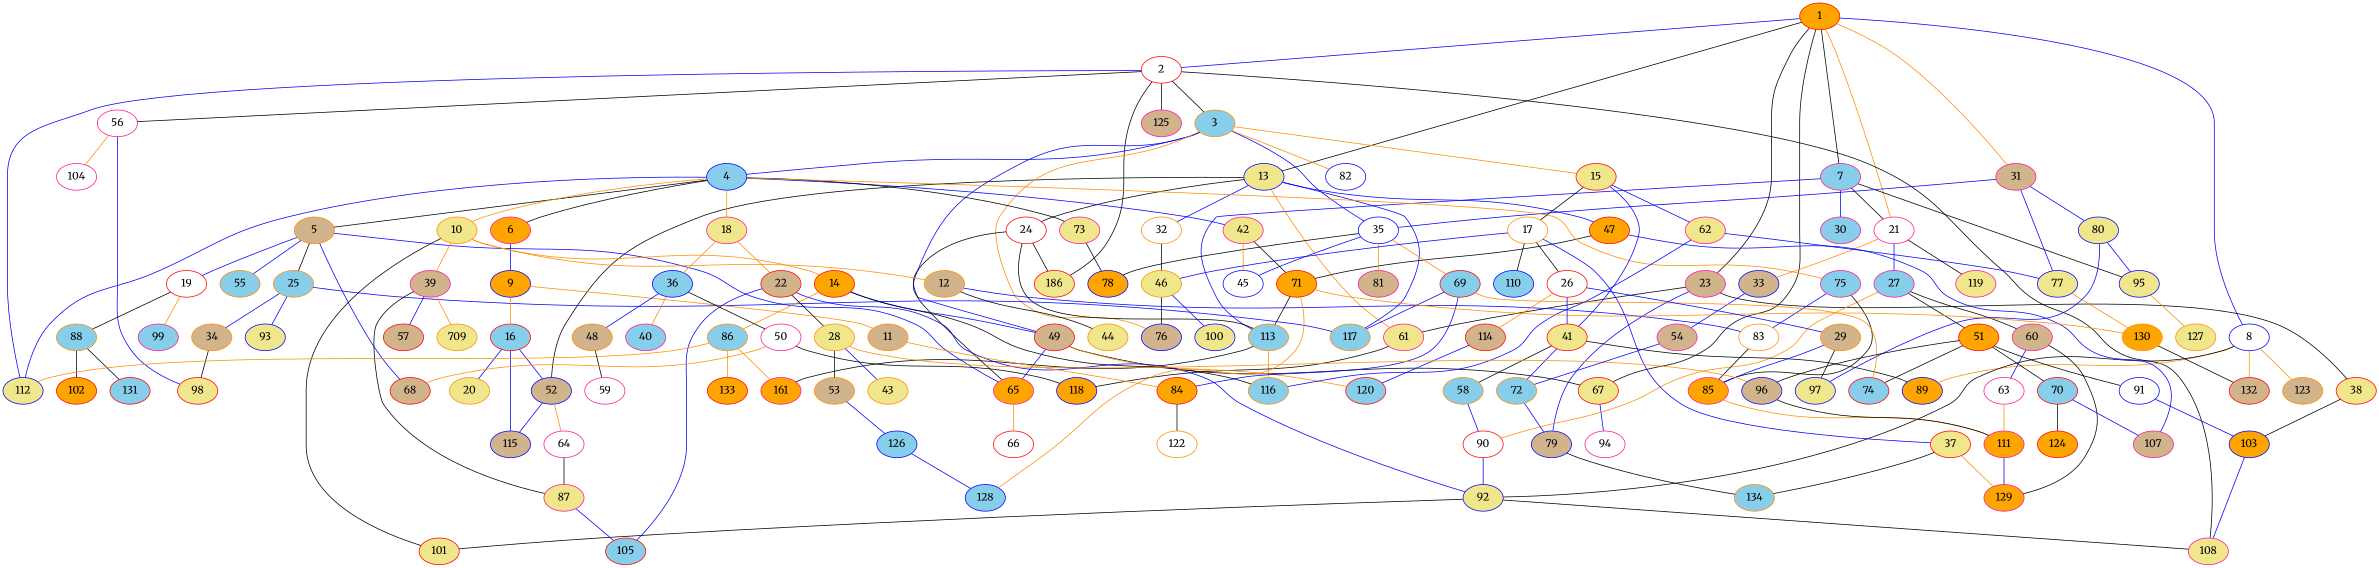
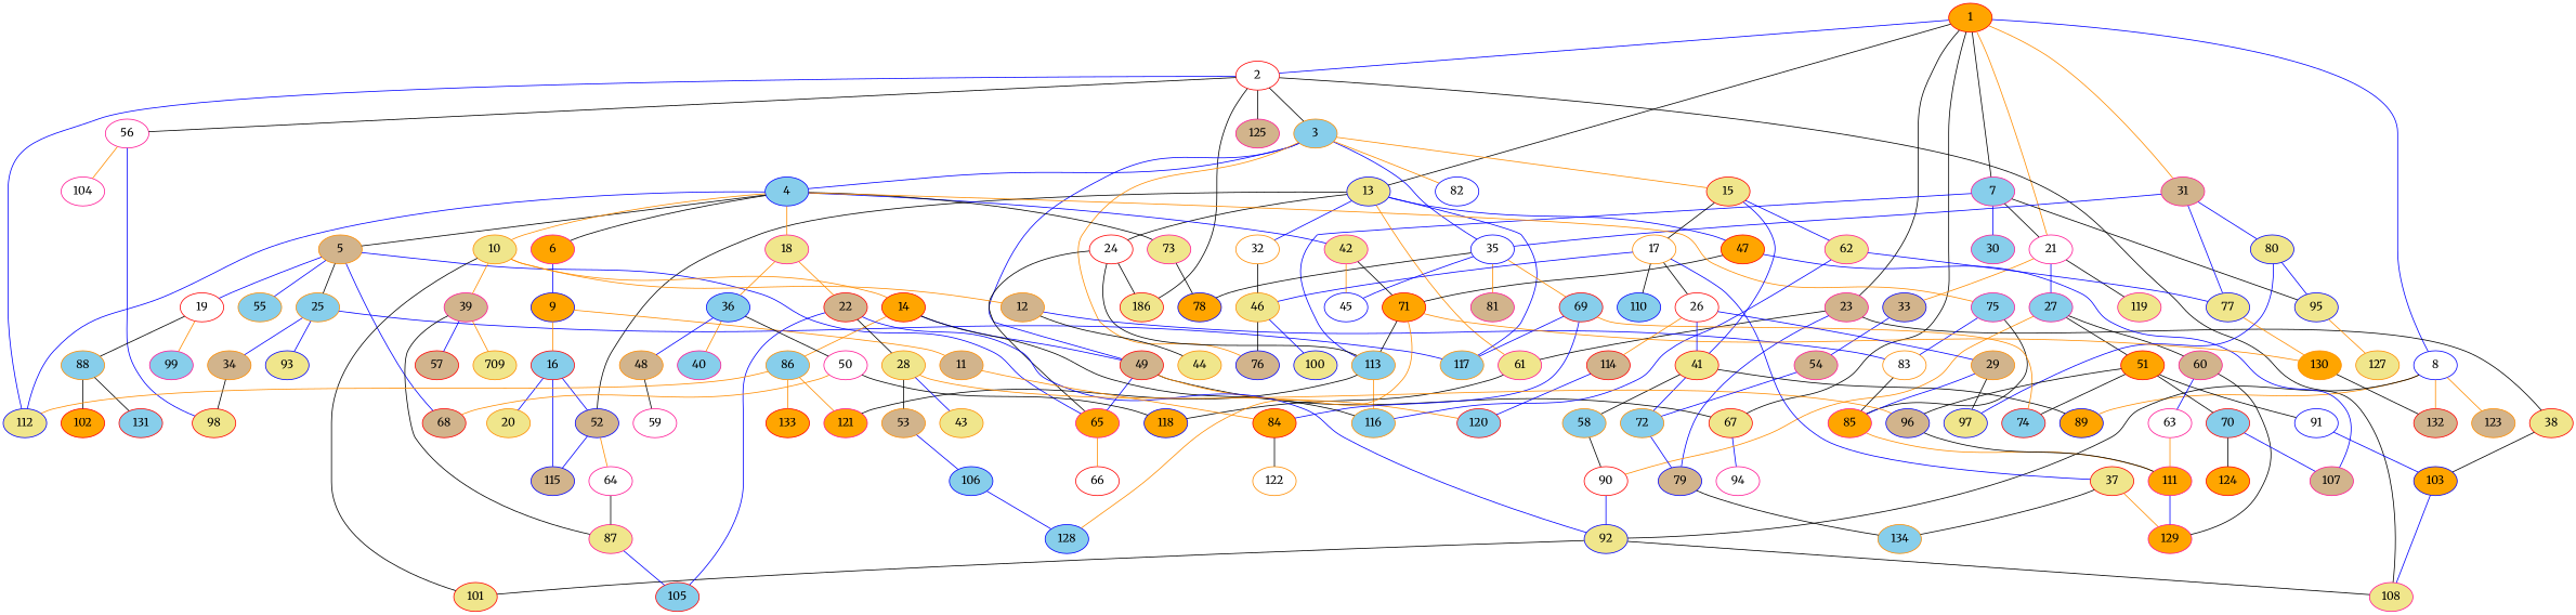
  graph {
    fontname=Merriweather
    node [color=red fillcolor=khaki fontname=Merriweather style=filled]
    edge [color=blue fontname=Merriweather]
    1 [fillcolor=orange]
    2 [fillcolor=white]
    7 [color=deeppink fillcolor=skyblue]
    8 [color=blue fillcolor=white]
    13 [color=blue]
    21 [color=deeppink fillcolor=white]
    23 [color=deeppink fillcolor=tan]
    31 [color=deeppink fillcolor=tan]
    67
    3 [color=darkorange fillcolor=skyblue]
    56 [color=deeppink fillcolor=white]
    108 [color=deeppink]
    112 [color=blue]
    125 [color=deeppink fillcolor=tan]
    n15 [label=186]
    30 [color=deeppink fillcolor=skyblue]
    95 [color=blue]
    113 [color=darkorange fillcolor=skyblue]
    89 [color=blue fillcolor=orange]
    92 [color=blue]
    123 [color=darkorange fillcolor=tan]
    132 [fillcolor=tan]
    24 [fillcolor=white]
    32 [color=darkorange fillcolor=white]
    47 [fillcolor=orange]
    52 [color=blue fillcolor=tan]
    61 [color=deeppink]
    117 [color=darkorange fillcolor=skyblue]
    27 [color=deeppink fillcolor=skyblue]
    33 [color=blue fillcolor=tan]
    119 [color=deeppink]
    38
    79 [color=blue fillcolor=tan]
    35 [color=blue fillcolor=white]
    77 [color=blue]
    80 [color=blue]
    94 [color=deeppink fillcolor=white]
    4 [color=blue fillcolor=skyblue]
    15
    49 [fillcolor=tan]
    76 [color=blue fillcolor=tan]
    82 [color=blue fillcolor=white]
    98
    104 [color=deeppink fillcolor=white]
    5 [color=darkorange fillcolor=tan]
    6 [color=deeppink fillcolor=orange]
    10 [color=darkorange]
    18 [color=deeppink]
    42 [color=deeppink]
    73 [color=deeppink]
    75 [color=deeppink fillcolor=skyblue]
    17 [color=darkorange fillcolor=white]
    41
    62 [color=deeppink]
    45 [color=blue fillcolor=white]
    69 [fillcolor=skyblue]
    78 [color=blue fillcolor=orange]
    81 [color=deeppink fillcolor=tan]
    65 [color=deeppink fillcolor=orange]
    120 [fillcolor=skyblue]
    19 [fillcolor=white]
    25 [color=darkorange fillcolor=skyblue]
    55 [color=darkorange fillcolor=skyblue]
    68 [fillcolor=tan]
    9 [color=blue fillcolor=orange]
    12 [color=darkorange fillcolor=tan]
    14 [fillcolor=orange]
    39 [color=deeppink fillcolor=tan]
    101
    22 [fillcolor=tan]
    36 [color=blue fillcolor=skyblue]
    71 [fillcolor=orange]
    83 [color=darkorange fillcolor=white]
    85 [color=deeppink fillcolor=orange]
    88 [color=darkorange fillcolor=skyblue]
    99 [color=deeppink fillcolor=skyblue]
    34 [color=darkorange fillcolor=tan]
    93 [color=blue]
    66 [fillcolor=white]
    11 [color=darkorange fillcolor=tan]
    16 [fillcolor=skyblue]
    127 [color=darkorange]
    116 [color=darkorange fillcolor=skyblue]
-   121 [color=deeppink fillcolor=orange label=161]
+   121 [color=deeppink fillcolor=orange]
    84 [fillcolor=orange]
    20 [color=darkorange]
    115 [color=blue fillcolor=tan]
    44 [color=darkorange]
    86 [color=darkorange fillcolor=skyblue]
    57 [fillcolor=tan]
    n91 [color=darkorange label=709]
    87 [color=deeppink]
    122 [color=darkorange fillcolor=white]
    46 [color=darkorange]
    107 [color=deeppink fillcolor=tan]
    64 [color=deeppink fillcolor=white]
    118 [color=blue fillcolor=orange]
    133 [fillcolor=orange]
    26 [fillcolor=white]
    37
    110 [color=blue fillcolor=skyblue]
    58 [color=darkorange fillcolor=skyblue]
    72 [color=darkorange fillcolor=skyblue]
    29 [color=darkorange fillcolor=tan]
    114 [fillcolor=tan]
    129 [color=deeppink fillcolor=orange]
    134 [color=darkorange fillcolor=skyblue]
    100 [color=blue]
    28 [color=darkorange]
    105 [fillcolor=skyblue]
    40 [color=deeppink fillcolor=skyblue]
    48 [color=darkorange fillcolor=tan]
    50 [color=deeppink fillcolor=white]
    102 [fillcolor=orange]
    131 [fillcolor=skyblue]
    51 [fillcolor=orange]
    60 [color=deeppink fillcolor=tan]
    90 [fillcolor=white]
    54 [color=deeppink fillcolor=tan]
    43 [color=darkorange]
    53 [color=darkorange fillcolor=tan]
    96 [color=blue fillcolor=tan]
    103 [color=blue fillcolor=orange]
    97 [color=blue]
    70 [fillcolor=skyblue]
    74 [fillcolor=skyblue]
    91 [color=blue fillcolor=white]
    63 [color=deeppink fillcolor=white]
-   106 [color=blue fillcolor=skyblue label=126]
+   106 [color=blue fillcolor=skyblue]
    111 [color=deeppink fillcolor=orange]
    130 [color=darkorange fillcolor=orange]
    59 [color=deeppink fillcolor=white]
    128 [color=blue fillcolor=skyblue]
    124 [fillcolor=orange]
    1 -- 2
    1 -- 7 [color=black]
    1 -- 8
    1 -- 13 [color=black]
    1 -- 21 [color=darkorange]
    1 -- 23 [color=black]
    1 -- 31 [color=darkorange]
    1 -- 67 [color=black]
    2 -- 3 [color=black]
    2 -- 56 [color=black]
    2 -- 108 [color=black]
    2 -- 112
    2 -- 125 [color=black]
    2 -- n15 [color=black]
    7 -- 21 [color=black]
    7 -- 30
    7 -- 95 [color=black]
    7 -- 113
    8 -- 89 [color=darkorange]
    8 -- 92 [color=black]
    8 -- 123 [color=darkorange]
    8 -- 132 [color=darkorange]
    13 -- 24 [color=black]
    13 -- 32
    13 -- 47
    13 -- 52 [color=black]
    13 -- 61 [color=darkorange]
    13 -- 117
    21 -- 27
    21 -- 33 [color=darkorange]
    21 -- 119 [color=black]
    23 -- 61 [color=black]
    23 -- 38 [color=black]
    23 -- 79
    31 -- 35
    31 -- 77
    31 -- 80
    67 -- 94
    3 -- 35
    3 -- 4
    3 -- 15 [color=darkorange]
    3 -- 49
    3 -- 76 [color=darkorange]
    3 -- 82 [color=darkorange]
    56 -- 98
    56 -- 104 [color=darkorange]
    95 -- 127 [color=darkorange]
    113 -- 116 [color=darkorange]
    113 -- 121 [color=black]
    92 -- 108 [color=black]
    92 -- 101 [color=black]
    24 -- n15 [color=black]
    24 -- 113 [color=black]
    24 -- 65 [color=black]
    32 -- 46 [color=black]
    47 -- 71 [color=black]
    47 -- 107
    52 -- 115
    52 -- 64 [color=darkorange]
    61 -- 118 [color=black]
    27 -- 51 [color=black]
    27 -- 60 [color=black]
    27 -- 90 [color=darkorange]
    33 -- 54
    38 -- 103 [color=black]
    79 -- 134 [color=black]
    35 -- 45
    35 -- 69 [color=darkorange]
    35 -- 78 [color=black]
    35 -- 81 [color=darkorange]
    77 -- 130 [color=darkorange]
    80 -- 95
    80 -- 97
    4 -- 112
    4 -- 5 [color=black]
    4 -- 6 [color=black]
    4 -- 10 [color=darkorange]
    4 -- 18 [color=darkorange]
    4 -- 42
    4 -- 73 [color=black]
    4 -- 75 [color=darkorange]
    15 -- 17 [color=black]
    15 -- 41
    15 -- 62
    49 -- 67 [color=black]
    49 -- 65
    49 -- 120 [color=darkorange]
    5 -- 65
    5 -- 19
    5 -- 25 [color=black]
    5 -- 55
    5 -- 68
    6 -- 9
    10 -- 12 [color=darkorange]
    10 -- 14 [color=darkorange]
    10 -- 39 [color=darkorange]
    10 -- 101 [color=black]
    18 -- 22 [color=darkorange]
    18 -- 36 [color=darkorange]
    42 -- 45 [color=darkorange]
    42 -- 71 [color=black]
    73 -- 78 [color=black]
    75 -- 83
    75 -- 85 [color=black]
    17 -- 46
    17 -- 26 [color=black]
    17 -- 37
    17 -- 110 [color=black]
    41 -- 89 [color=black]
    41 -- 58 [color=black]
    41 -- 72
    62 -- 77
    62 -- 116
    69 -- 117
    69 -- 84
    69 -- 74 [color=darkorange]
    65 -- 66 [color=darkorange]
    19 -- 88 [color=black]
    19 -- 99 [color=darkorange]
    25 -- 117
    25 -- 34
    25 -- 93
    9 -- 11 [color=darkorange]
    9 -- 16 [color=darkorange]
    12 -- 83
    12 -- 44 [color=black]
    14 -- 49
    14 -- 116 [color=black]
    14 -- 86 [color=darkorange]
    39 -- 57
    39 -- n91 [color=darkorange]
    39 -- 87 [color=black]
    22 -- 92
    22 -- 28 [color=black]
    22 -- 105
    36 -- 40 [color=darkorange]
    36 -- 48
    36 -- 50 [color=black]
    71 -- 113 [color=black]
    71 -- 130 [color=darkorange]
    71 -- 128 [color=darkorange]
    83 -- 85 [color=black]
    85 -- 111 [color=darkorange]
    88 -- 102 [color=black]
    88 -- 131 [color=black]
    34 -- 98 [color=black]
    11 -- 84 [color=darkorange]
    16 -- 52
    16 -- 20
    16 -- 115
    84 -- 122 [color=black]
    86 -- 112 [color=darkorange]
    86 -- 121 [color=darkorange]
    86 -- 133 [color=darkorange]
    87 -- 105
    46 -- 76 [color=black]
    46 -- 100
    64 -- 87 [color=black]
    26 -- 41
    26 -- 29
    26 -- 114 [color=darkorange]
    37 -- 129 [color=darkorange]
    37 -- 134 [color=black]
-   58 -- 90
+   58 -- 90 [color=black]
    72 -- 79
    29 -- 85
    29 -- 97 [color=black]
    114 -- 120
    28 -- 43
    28 -- 53 [color=black]
    28 -- 96 [color=darkorange]
    48 -- 59 [color=black]
    50 -- 68 [color=darkorange]
    50 -- 118 [color=black]
    51 -- 96 [color=black]
    51 -- 70 [color=black]
    51 -- 74 [color=black]
    51 -- 91 [color=black]
    60 -- 129 [color=black]
    60 -- 63
    90 -- 92
    54 -- 72
    53 -- 106
    96 -- 111 [color=black]
    103 -- 108
    70 -- 107
    70 -- 124 [color=black]
    91 -- 103
    63 -- 111 [color=darkorange]
    106 -- 128
    111 -- 129
    130 -- 132 [color=black]
  }
